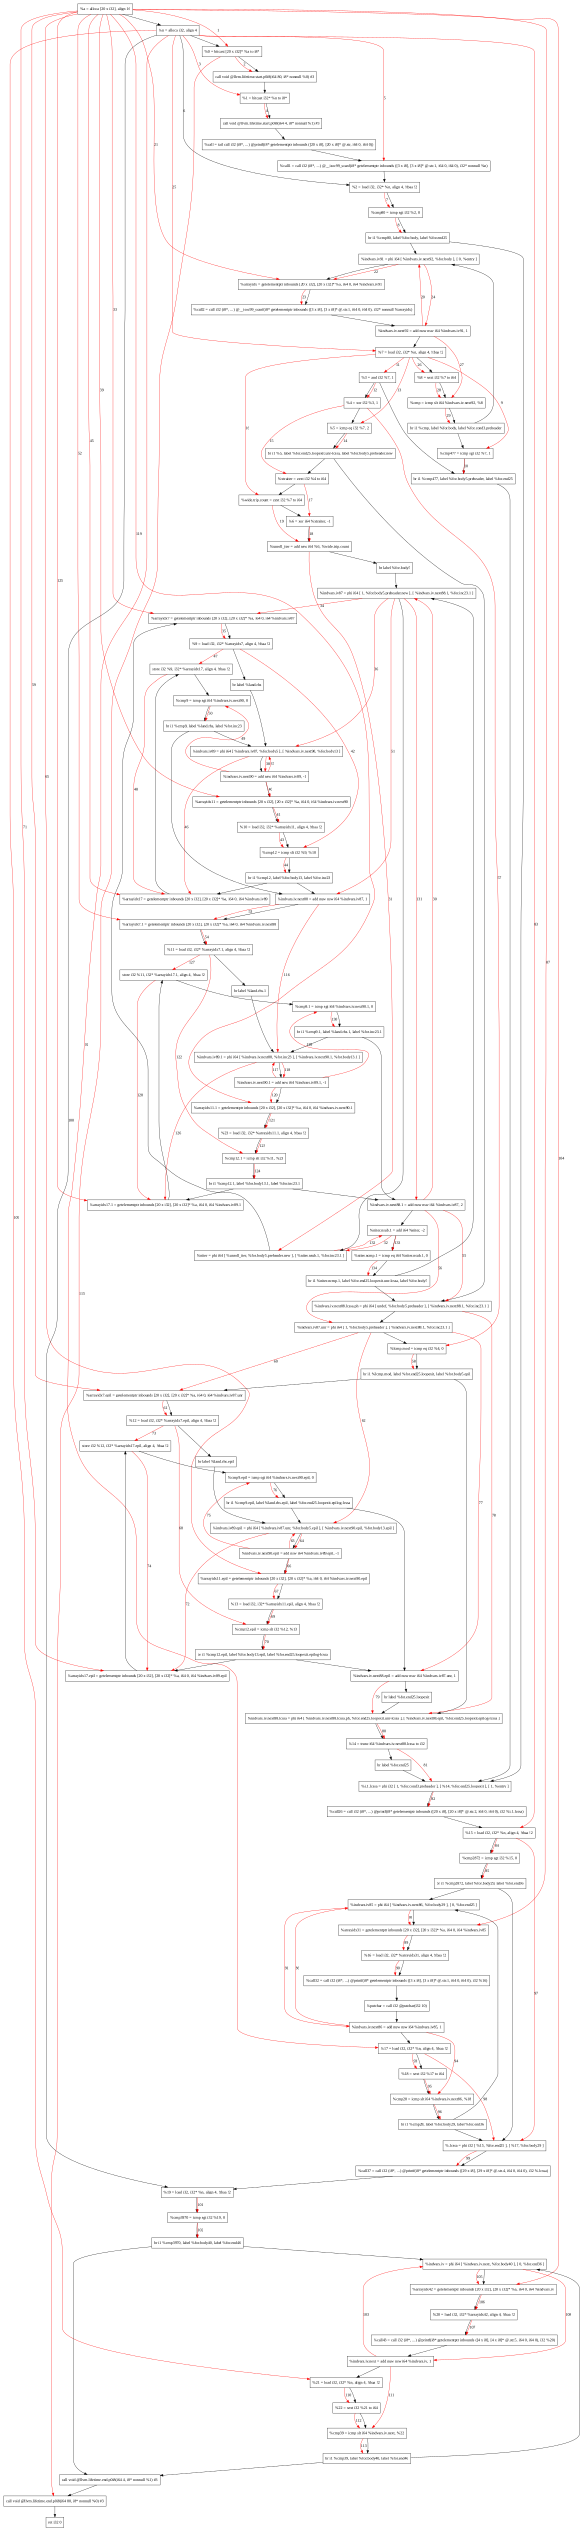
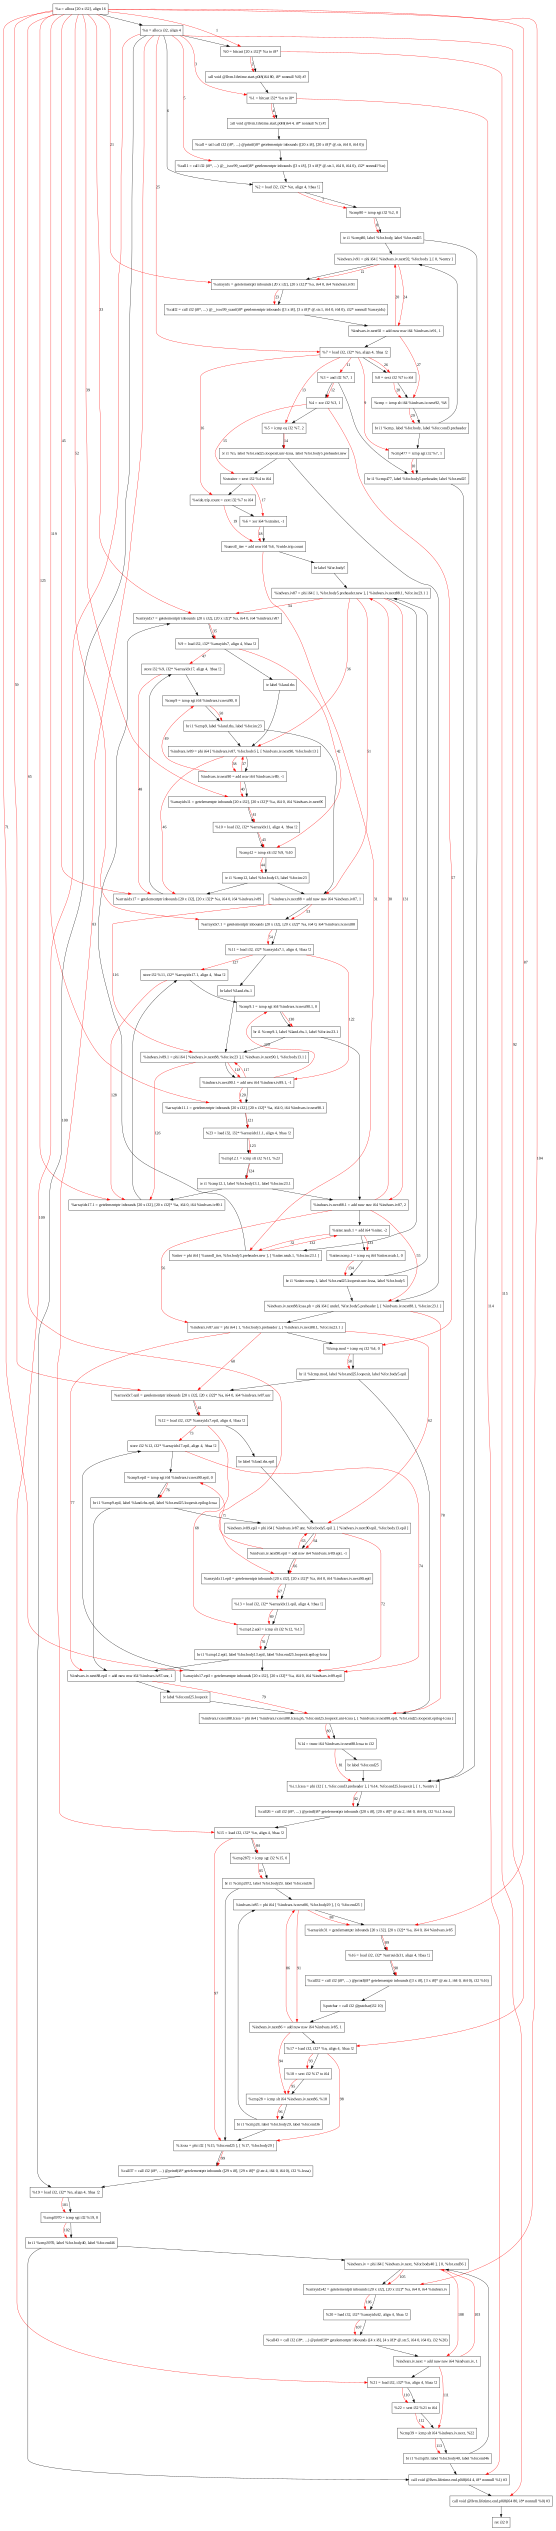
  digraph {
    fontname="Liberation Serif"
    node [fontname="Liberation Serif" shape=record]
    edge [fontname="Liberation Serif"]
    n1 [label="  %a = alloca [20 x i32], align 16"]
    n2 [label="  %n = alloca i32, align 4"]
    n3 [label="  %0 = bitcast [20 x i32]* %a to i8*"]
    n4 [label="  %arrayidx = getelementptr inbounds [20 x i32], [20 x i32]* %a, i64 0, i64 %indvars.iv91"]
    n5 [label="  %arrayidx7 = getelementptr inbounds [20 x i32], [20 x i32]* %a, i64 0, i64 %indvars.iv87"]
    n6 [label="  %arrayidx11 = getelementptr inbounds [20 x i32], [20 x i32]* %a, i64 0, i64 %indvars.iv.next90"]
    n7 [label="  %arrayidx17 = getelementptr inbounds [20 x i32], [20 x i32]* %a, i64 0, i64 %indvars.iv89"]
    n8 [label="  %arrayidx7.1 = getelementptr inbounds [20 x i32], [20 x i32]* %a, i64 0, i64 %indvars.iv.next88"]
    n9 [label="  %arrayidx7.epil = getelementptr inbounds [20 x i32], [20 x i32]* %a, i64 0, i64 %indvars.iv87.unr"]
    n10 [label="  %arrayidx11.epil = getelementptr inbounds [20 x i32], [20 x i32]* %a, i64 0, i64 %indvars.iv.next90.epil"]
    n11 [label="  %arrayidx17.epil = getelementptr inbounds [20 x i32], [20 x i32]* %a, i64 0, i64 %indvars.iv89.epil"]
    n12 [label="  %arrayidx31 = getelementptr inbounds [20 x i32], [20 x i32]* %a, i64 0, i64 %indvars.iv85"]
    n13 [label="  %arrayidx42 = getelementptr inbounds [20 x i32], [20 x i32]* %a, i64 0, i64 %indvars.iv"]
    n14 [label="  %arrayidx11.1 = getelementptr inbounds [20 x i32], [20 x i32]* %a, i64 0, i64 %indvars.iv.next90.1"]
    n15 [label="  %arrayidx17.1 = getelementptr inbounds [20 x i32], [20 x i32]* %a, i64 0, i64 %indvars.iv89.1"]
    n16 [label="  %1 = bitcast i32* %n to i8*"]
    n17 [label="  %call1 = call i32 (i8*, ...) @__isoc99_scanf(i8* getelementptr inbounds ([3 x i8], [3 x i8]* @.str.1, i64 0, i64 0), i32* nonnull %n)"]
    n18 [label="  %2 = load i32, i32* %n, align 4, !tbaa !2"]
    n19 [label="  %7 = load i32, i32* %n, align 4, !tbaa !2"]
    n20 [label="  %15 = load i32, i32* %n, align 4, !tbaa !2"]
    n21 [label="  %17 = load i32, i32* %n, align 4, !tbaa !2"]
    n22 [label="  %19 = load i32, i32* %n, align 4, !tbaa !2"]
    n23 [label="  %21 = load i32, i32* %n, align 4, !tbaa !2"]
    n24 [label="  call void @llvm.lifetime.start.p0i8(i64 80, i8* nonnull %0) #3"]
    n25 [label="  call void @llvm.lifetime.end.p0i8(i64 80, i8* nonnull %0) #3"]
    n26 [label="  %call2 = call i32 (i8*, ...) @__isoc99_scanf(i8* getelementptr inbounds ([3 x i8], [3 x i8]* @.str.1, i64 0, i64 0), i32* nonnull %arrayidx)"]
    n27 [label="  %9 = load i32, i32* %arrayidx7, align 4, !tbaa !2"]
    n28 [label="  %10 = load i32, i32* %arrayidx11, align 4, !tbaa !2"]
    n29 [label="  store i32 %9, i32* %arrayidx17, align 4, !tbaa !2"]
    n30 [label="  %11 = load i32, i32* %arrayidx7.1, align 4, !tbaa !2"]
    n31 [label="  %12 = load i32, i32* %arrayidx7.epil, align 4, !tbaa !2"]
    n32 [label="  %13 = load i32, i32* %arrayidx11.epil, align 4, !tbaa !2"]
    n33 [label="  store i32 %12, i32* %arrayidx17.epil, align 4, !tbaa !2"]
    n34 [label="  %16 = load i32, i32* %arrayidx31, align 4, !tbaa !2"]
    n35 [label="  %20 = load i32, i32* %arrayidx42, align 4, !tbaa !2"]
    n36 [label="  %23 = load i32, i32* %arrayidx11.1, align 4, !tbaa !2"]
    n37 [label="  store i32 %11, i32* %arrayidx17.1, align 4, !tbaa !2"]
    n38 [label="  call void @llvm.lifetime.start.p0i8(i64 4, i8* nonnull %1) #3"]
    n39 [label="  call void @llvm.lifetime.end.p0i8(i64 4, i8* nonnull %1) #3"]
    n40 [label="  %cmp80 = icmp sgt i32 %2, 0"]
    n41 [label="  %cmp477 = icmp sgt i32 %7, 1"]
    n42 [label="  %3 = and i32 %7, 1"]
    n43 [label="  %5 = icmp eq i32 %7, 2"]
    n44 [label="  %wide.trip.count = zext i32 %7 to i64"]
    n45 [label="  %8 = sext i32 %7 to i64"]
    n46 [label="  %cmp2872 = icmp sgt i32 %15, 0"]
    n47 [label="  %.lcssa = phi i32 [ %15, %for.end25 ], [ %17, %for.body29 ]"]
    n48 [label="  %18 = sext i32 %17 to i64"]
    n49 [label="  %cmp3970 = icmp sgt i32 %19, 0"]
    n50 [label="  %22 = sext i32 %21 to i64"]
    n51 [label="  ret i32 0"]
    n52 [label="  %call = tail call i32 (i8*, ...) @printf(i8* getelementptr inbounds ([20 x i8], [20 x i8]* @.str, i64 0, i64 0))"]
    n53 [label="  br i1 %cmp80, label %for.body, label %for.end25"]
    n54 [label="  %indvars.iv91 = phi i64 [ %indvars.iv.next92, %for.body ], [ 0, %entry ]"]
    n55 [label="  %i.1.lcssa = phi i32 [ 1, %for.cond3.preheader ], [ %14, %for.end25.loopexit ], [ 1, %entry ]"]
    n56 [label="  %indvars.iv.next92 = add nuw nsw i64 %indvars.iv91, 1"]
    n57 [label="  %call26 = call i32 (i8*, ...) @printf(i8* getelementptr inbounds ([20 x i8], [20 x i8]* @.str.2, i64 0, i64 0), i32 %i.1.lcssa)"]
    n58 [label="  br i1 %cmp477, label %for.body5.preheader, label %for.end25"]
    n59 [label="  %4 = xor i32 %3, 1"]
    n60 [label="  %xtraiter = zext i32 %4 to i64"]
    n61 [label="  %lcmp.mod = icmp eq i32 %4, 0"]
    n62 [label="  br i1 %5, label %for.end25.loopexit.unr-lcssa, label %for.body5.preheader.new"]
    n63 [label="  %6 = xor i64 %xtraiter, -1"]
    n64 [label="  br i1 %lcmp.mod, label %for.end25.loopexit, label %for.body5.epil"]
    n65 [label="  %indvars.iv.next88.lcssa.ph = phi i64 [ undef, %for.body5.preheader ], [ %indvars.iv.next88.1, %for.inc23.1 ]"]
    n66 [label="  %indvars.iv87.unr = phi i64 [ 1, %for.body5.preheader ], [ %indvars.iv.next88.1, %for.inc23.1 ]"]
    n67 [label="  %indvars.iv.next88.lcssa = phi i64 [ %indvars.iv.next88.lcssa.ph, %for.end25.loopexit.unr-lcssa ], [ %indvars.iv.next88.epil, %for.end25.loopexit.epilog-lcssa ]"]
    n68 [label="  %unroll_iter = add nsw i64 %6, %wide.trip.count"]
    n69 [label="  br label %for.body5"]
    n70 [label="  %niter = phi i64 [ %unroll_iter, %for.body5.preheader.new ], [ %niter.nsub.1, %for.inc23.1 ]"]
    n71 [label="  %indvars.iv87 = phi i64 [ 1, %for.body5.preheader.new ], [ %indvars.iv.next88.1, %for.inc23.1 ]"]
    n72 [label="  %niter.nsub.1 = add i64 %niter, -2"]
    n73 [label="  %indvars.iv89 = phi i64 [ %indvars.iv87, %for.body5 ], [ %indvars.iv.next90, %for.body13 ]"]
    n74 [label="  %indvars.iv.next88 = add nuw nsw i64 %indvars.iv87, 1"]
    n75 [label="  %indvars.iv.next88.1 = add nuw nsw i64 %indvars.iv87, 2"]
    n76 [label="  %cmp = icmp slt i64 %indvars.iv.next92, %8"]
    n77 [label="  br i1 %cmp, label %for.body, label %for.cond3.preheader"]
    n78 [label="  %indvars.iv.next90 = add nsw i64 %indvars.iv89, -1"]
    n79 [label="  %indvars.iv89.1 = phi i64 [ %indvars.iv.next88, %for.inc23 ], [ %indvars.iv.next90.1, %for.body13.1 ]"]
    n80 [label="  %niter.ncmp.1 = icmp eq i64 %niter.nsub.1, 0"]
    n81 [label="  br label %land.rhs"]
    n82 [label="  %cmp12 = icmp slt i32 %9, %10"]
    n83 [label="  br i1 %cmp12, label %for.body13, label %for.inc23"]
    n84 [label="  %cmp9 = icmp sgt i64 %indvars.iv.next90, 0"]
    n85 [label="  br i1 %cmp9, label %land.rhs, label %for.inc23"]
    n86 [label="  %indvars.iv.next90.1 = add nsw i64 %indvars.iv89.1, -1"]
    n87 [label="  br label %land.rhs.1"]
    n88 [label="  %cmp12.1 = icmp slt i32 %11, %23"]
    n89 [label="  br i1 %cmp12.1, label %for.body13.1, label %for.inc23.1"]
    n90 [label="  %cmp9.1 = icmp sgt i64 %indvars.iv.next90.1, 0"]
    n91 [label="  %indvars.iv89.epil = phi i64 [ %indvars.iv87.unr, %for.body5.epil ], [ %indvars.iv.next90.epil, %for.body13.epil ]"]
    n92 [label="  %indvars.iv.next88.epil = add nuw nsw i64 %indvars.iv87.unr, 1"]
    n93 [label="  %14 = trunc i64 %indvars.iv.next88.lcssa to i32"]
    n94 [label="  %indvars.iv.next90.epil = add nsw i64 %indvars.iv89.epil, -1"]
    n95 [label="  br label %for.end25.loopexit"]
    n96 [label="  br label %land.rhs.epil"]
    n97 [label="  %cmp12.epil = icmp slt i32 %12, %13"]
    n98 [label="  br i1 %cmp12.epil, label %for.body13.epil, label %for.end25.loopexit.epilog-lcssa"]
    n99 [label="  %cmp9.epil = icmp sgt i64 %indvars.iv.next90.epil, 0"]
    n100 [label="  br i1 %cmp9.epil, label %land.rhs.epil, label %for.end25.loopexit.epilog-lcssa"]
    n101 [label="  br label %for.end25"]
    n102 [label="  br i1 %cmp2872, label %for.body29, label %for.end36"]
    n103 [label="  %call37 = call i32 (i8*, ...) @printf(i8* getelementptr inbounds ([29 x i8], [29 x i8]* @.str.4, i64 0, i64 0), i32 %.lcssa)"]
    n104 [label="  %indvars.iv85 = phi i64 [ %indvars.iv.next86, %for.body29 ], [ 0, %for.end25 ]"]
    n105 [label="  %indvars.iv.next86 = add nuw nsw i64 %indvars.iv85, 1"]
    n106 [label="  %cmp28 = icmp slt i64 %indvars.iv.next86, %18"]
    n107 [label="  %call32 = call i32 (i8*, ...) @printf(i8* getelementptr inbounds ([3 x i8], [3 x i8]* @.str.1, i64 0, i64 0), i32 %16)"]
    n108 [label="  %putchar = call i32 @putchar(i32 10)"]
    n109 [label="  br i1 %cmp28, label %for.body29, label %for.end36"]
    n110 [label="  br i1 %cmp3970, label %for.body40, label %for.end46"]
    n111 [label="  %indvars.iv = phi i64 [ %indvars.iv.next, %for.body40 ], [ 0, %for.end36 ]"]
    n112 [label="  %indvars.iv.next = add nuw nsw i64 %indvars.iv, 1"]
    n113 [label="  %cmp39 = icmp slt i64 %indvars.iv.next, %22"]
    n114 [label="  %call43 = call i32 (i8*, ...) @printf(i8* getelementptr inbounds ([4 x i8], [4 x i8]* @.str.5, i64 0, i64 0), i32 %20)"]
    n115 [label="  br i1 %cmp39, label %for.body40, label %for.end46"]
    n116 [label="  br i1 %cmp9.1, label %land.rhs.1, label %for.inc23.1"]
    n117 [label="  br i1 %niter.ncmp.1, label %for.end25.loopexit.unr-lcssa, label %for.body5"]
    n1 -> n2
    n1 -> n3 [color=red label=1]
    n1 -> n4 [color=red label=21]
    n1 -> n5 [color=red label=33]
    n1 -> n6 [color=red label=39]
    n1 -> n7 [color=red label=45]
    n1 -> n8 [color=red label=52]
    n1 -> n9 [color=red label=59]
    n1 -> n10 [color=red label=65]
    n1 -> n11 [color=red label=71]
    n1 -> n12 [color=red label=87]
    n1 -> n13 [color=red label=104]
    n1 -> n14 [color=red label=119]
    n1 -> n15 [color=red label=125]
    n2 -> n3
    n2 -> n16 [color=red label=3]
    n2 -> n17 [color=red label=5]
    n2 -> n18 [color=black label=6]
    n2 -> n19 [color=red label=25]
    n2 -> n20 [color=red label=83]
    n2 -> n21 [color=red label=92]
    n2 -> n22 [color=black label=100]
    n2 -> n23 [color=red label=109]
    n3 -> n24
    n3 -> n24 [color=red label=2]
    n3 -> n25 [color=red label=115]
    n4 -> n26
    n4 -> n26 [color=red label=23]
    n5 -> n27
    n5 -> n27 [color=red label=35]
    n6 -> n28
    n6 -> n28 [color=red label=41]
    n7 -> n29
    n8 -> n30
    n8 -> n30 [color=red label=54]
    n9 -> n31
    n9 -> n31 [color=red label=61]
    n10 -> n32
    n10 -> n32 [color=red label=67]
    n11 -> n33
    n12 -> n34
    n12 -> n34 [color=red label=89]
    n13 -> n35
    n13 -> n35 [color=red label=106]
    n14 -> n36
    n14 -> n36 [color=red label=121]
    n15 -> n37
    n16 -> n38
    n16 -> n38 [color=red label=4]
+   n16 -> n39 [color=red label=114]
    n17 -> n18
    n18 -> n40
    n18 -> n40 [color=red label=7]
    n19 -> n41 [color=red label=9]
    n19 -> n42 [color=red label=11]
    n19 -> n43 [color=red label=13]
    n19 -> n44 [color=red label=16]
    n19 -> n45
    n19 -> n45 [color=red label=26]
    n20 -> n46
    n20 -> n46 [color=red label=84]
    n20 -> n47 [color=red label=97]
    n21 -> n47 [color=red label=98]
    n21 -> n48
    n21 -> n48 [color=red label=93]
    n22 -> n49
    n22 -> n49 [color=red label=101]
    n23 -> n50
    n23 -> n50 [color=red label=110]
    n24 -> n16
    n25 -> n51
    n26 -> n56
    n27 -> n29 [color=red label=47]
    n27 -> n81
    n27 -> n82 [color=red label=42]
    n28 -> n82
    n28 -> n82 [color=red label=43]
    n29 -> n7 [color=red label=48]
    n29 -> n84
    n30 -> n37 [color=red label=127]
    n30 -> n87
-   n30 -> n88 [color=red label=122]
+   n30 -> n86 [color=red label=122]
    n31 -> n33 [color=red label=73]
    n31 -> n96
    n31 -> n97 [color=red label=68]
    n32 -> n97
    n32 -> n97 [color=red label=69]
    n33 -> n11 [color=red label=74]
    n33 -> n99
    n34 -> n107
    n34 -> n107 [color=red label=90]
    n35 -> n114
    n35 -> n114 [color=red label=107]
    n36 -> n88
    n36 -> n88 [color=red label=123]
    n37 -> n15 [color=red label=128]
    n37 -> n90
    n38 -> n52
    n39 -> n25
    n40 -> n53
    n40 -> n53 [color=red label=8]
    n41 -> n58
    n41 -> n58 [color=red label=10]
    n42 -> n58
    n42 -> n59
    n42 -> n59 [color=red label=12]
    n43 -> n62
    n43 -> n62 [color=red label=14]
    n44 -> n63
    n44 -> n68 [color=red label=19]
    n45 -> n76
    n45 -> n76 [color=red label=28]
    n46 -> n102
    n46 -> n102 [color=red label=85]
    n47 -> n103
    n47 -> n103 [color=red label=99]
    n48 -> n106
    n48 -> n106 [color=red label=95]
    n49 -> n110
    n49 -> n110 [color=red label=102]
    n50 -> n113
    n50 -> n113 [color=red label=112]
    n52 -> n17
    n53 -> n54
    n53 -> n55
    n54 -> n4
    n54 -> n4 [color=red label=22]
    n54 -> n56 [color=red label=24]
    n55 -> n57
    n55 -> n57 [color=red label=82]
    n56 -> n19
    n56 -> n54 [color=red label=20]
    n56 -> n76 [color=red label=27]
    n57 -> n20
    n58 -> n55
    n59 -> n43
    n59 -> n60 [color=red label=15]
    n59 -> n61 [color=red label=57]
    n60 -> n44
    n60 -> n63 [color=red label=17]
    n61 -> n64
    n61 -> n64 [color=red label=58]
    n62 -> n60
    n62 -> n65
    n63 -> n68
    n63 -> n68 [color=red label=18]
    n64 -> n9
    n64 -> n67
    n65 -> n66
    n65 -> n67 [color=red label=78]
    n66 -> n9 [color=red label=60]
    n66 -> n61
    n66 -> n91 [color=red label=62]
    n66 -> n92 [color=red label=77]
    n67 -> n93
    n67 -> n93 [color=red label=80]
    n68 -> n69
    n68 -> n70 [color=red label=31]
    n69 -> n71
    n70 -> n5
    n70 -> n72 [color=red label=132]
    n71 -> n5 [color=red label=34]
    n71 -> n70
    n71 -> n73 [color=red label=36]
    n71 -> n74 [color=red label=51]
    n71 -> n75 [color=red label=131]
    n72 -> n70 [color=red label=32]
    n72 -> n80
    n72 -> n80 [color=red label=133]
    n73 -> n7 [color=red label=46]
    n73 -> n78
    n73 -> n78 [color=red label=38]
    n74 -> n8
    n74 -> n8 [color=red label=53]
    n74 -> n79 [color=red label=116]
    n75 -> n65 [color=red label=55]
    n75 -> n66 [color=red label=56]
    n75 -> n71 [color=red label=30]
    n75 -> n72
    n76 -> n77
    n76 -> n77 [color=red label=29]
    n77 -> n41
    n77 -> n54
    n78 -> n6
    n78 -> n6 [color=red label=40]
    n78 -> n73 [color=red label=37]
    n78 -> n84 [color=red label=49]
    n79 -> n15 [color=red label=126]
    n79 -> n86
    n79 -> n86 [color=red label=118]
    n80 -> n117
    n80 -> n117 [color=red label=134]
    n81 -> n73
    n82 -> n83
    n82 -> n83 [color=red label=44]
    n83 -> n7
    n83 -> n74
    n84 -> n85
    n84 -> n85 [color=red label=50]
    n85 -> n73
    n85 -> n74
    n86 -> n14
    n86 -> n14 [color=red label=120]
    n86 -> n79 [color=red label=117]
    n86 -> n90 [color=red label=129]
    n87 -> n79
    n88 -> n89
    n88 -> n89 [color=red label=124]
    n89 -> n15
    n89 -> n75
    n90 -> n116
    n90 -> n116 [color=red label=130]
    n91 -> n11 [color=red label=72]
    n91 -> n94
    n91 -> n94 [color=red label=64]
    n92 -> n67 [color=red label=79]
    n92 -> n95
    n93 -> n55 [color=red label=81]
    n93 -> n101
    n94 -> n10
    n94 -> n10 [color=red label=66]
    n94 -> n91 [color=red label=63]
    n94 -> n99 [color=red label=75]
    n95 -> n67
    n96 -> n91
    n97 -> n98
    n97 -> n98 [color=red label=70]
    n98 -> n11
    n98 -> n92
    n99 -> n100
    n99 -> n100 [color=red label=76]
    n100 -> n91
    n100 -> n92
    n101 -> n55
    n102 -> n47
    n102 -> n104
    n103 -> n22
    n104 -> n12
    n104 -> n12 [color=red label=88]
    n104 -> n105 [color=red label=91]
    n105 -> n21
    n105 -> n104 [color=red label=86]
    n105 -> n106 [color=red label=94]
    n106 -> n109
    n106 -> n109 [color=red label=96]
    n107 -> n108
    n108 -> n105
    n109 -> n47
    n109 -> n104
    n110 -> n39
    n110 -> n111
    n111 -> n13
    n111 -> n13 [color=red label=105]
    n111 -> n112 [color=red label=108]
    n112 -> n23
    n112 -> n111 [color=red label=103]
    n112 -> n113 [color=red label=111]
    n113 -> n115
    n113 -> n115 [color=red label=113]
    n114 -> n112
    n115 -> n39
    n115 -> n111
    n116 -> n75
    n116 -> n79
    n117 -> n65
    n117 -> n71
  }
